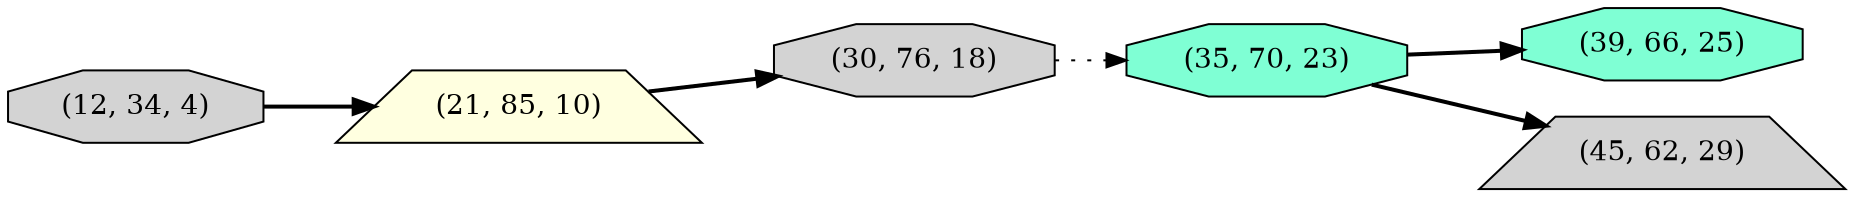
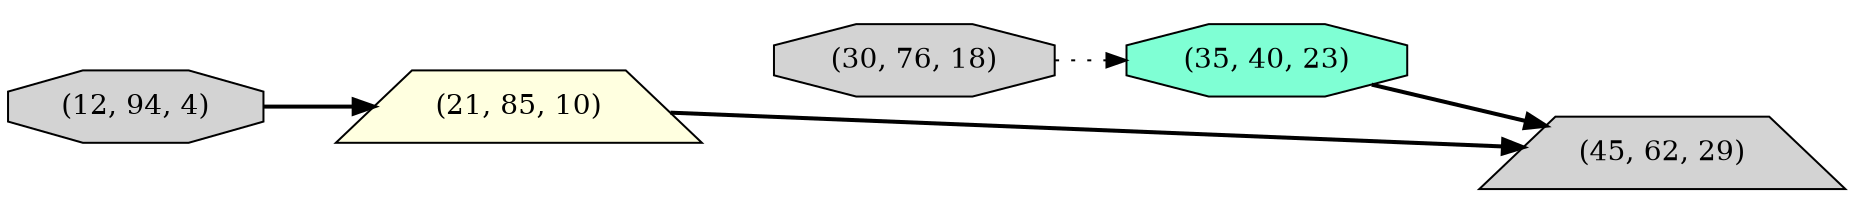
  digraph {
    rankdir=LR
    node [fillcolor=lightgrey shape=octagon style=filled]
    edge [style=bold]
    "(21, 85, 10)" [fillcolor=lightyellow shape=trapezium]
-   "(12, 94, 4)" [label="(12, 34, 4)"]
+   "(12, 94, 4)"
    "(30, 76, 18)"
-   "(35, 70, 23)" [fillcolor=aquamarine]
-   "(39, 66, 25)" [fillcolor=aquamarine]
+   "(35, 70, 23)" [fillcolor=aquamarine label="(35, 40, 23)"]
    "(45, 62, 29)" [shape=trapezium]
-   "(21, 85, 10)" -> "(30, 76, 18)"
+   "(21, 85, 10)" -> "(45, 62, 29)"
    "(12, 94, 4)" -> "(21, 85, 10)"
    "(30, 76, 18)" -> "(35, 70, 23)" [style=dotted]
-   "(35, 70, 23)" -> "(39, 66, 25)"
    "(35, 70, 23)" -> "(45, 62, 29)"
  }
